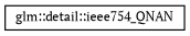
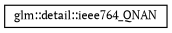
  digraph {
    rankdir=LR
    fontname="PT Serif"
-   n1 [color=black fillcolor=white fontname="PT Serif" fontsize=10 height=0.2 label="glm::detail::ieee754_QNAN" shape=record style=filled width=0.4]
+   n1 [color=black fillcolor=white fontname="PT Serif" fontsize=10 height=0.2 label="glm::detail::ieee764_QNAN" shape=record style=filled width=0.4]
  }
